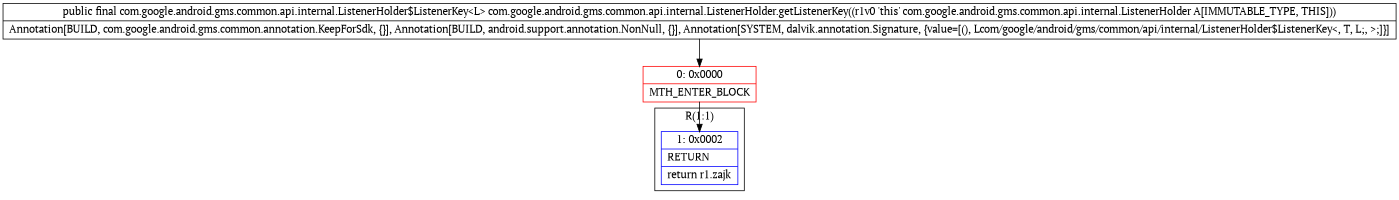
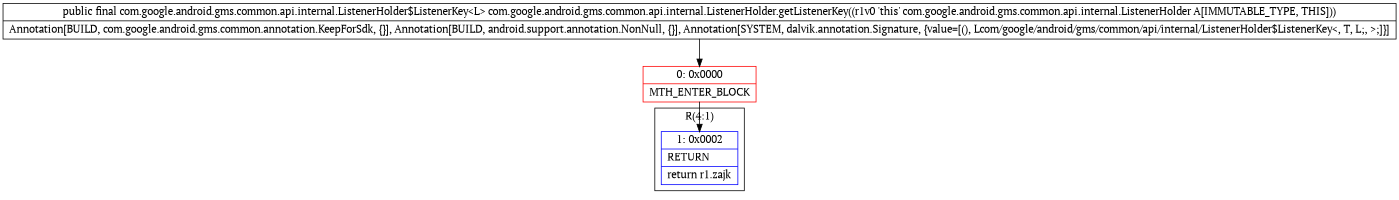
  digraph {
    fontname="PT Serif"
    node [shape=record fontname="PT Serif"]
    edge [fontname="PT Serif"]
    n1 [color=blue label="{1\:\ 0x0002|RETURN\l|return r1.zajk\l}"]
    n2 [color=red label="{0\:\ 0x0000|MTH_ENTER_BLOCK\l}"]
    n3 [label="{public final com.google.android.gms.common.api.internal.ListenerHolder$ListenerKey\<L\> com.google.android.gms.common.api.internal.ListenerHolder.getListenerKey((r1v0 'this' com.google.android.gms.common.api.internal.ListenerHolder A[IMMUTABLE_TYPE, THIS]))  | Annotation[BUILD, com.google.android.gms.common.annotation.KeepForSdk, \{\}], Annotation[BUILD, android.support.annotation.NonNull, \{\}], Annotation[SYSTEM, dalvik.annotation.Signature, \{value=[(), Lcom\/google\/android\/gms\/common\/api\/internal\/ListenerHolder$ListenerKey\<, T, L;, \>;]\}]\l}"]
    subgraph cluster_1 {
-     label="R(1:1)"
+     label="R(4:1)"
      n1
    }
    n2 -> n1
    n3 -> n2
  }
